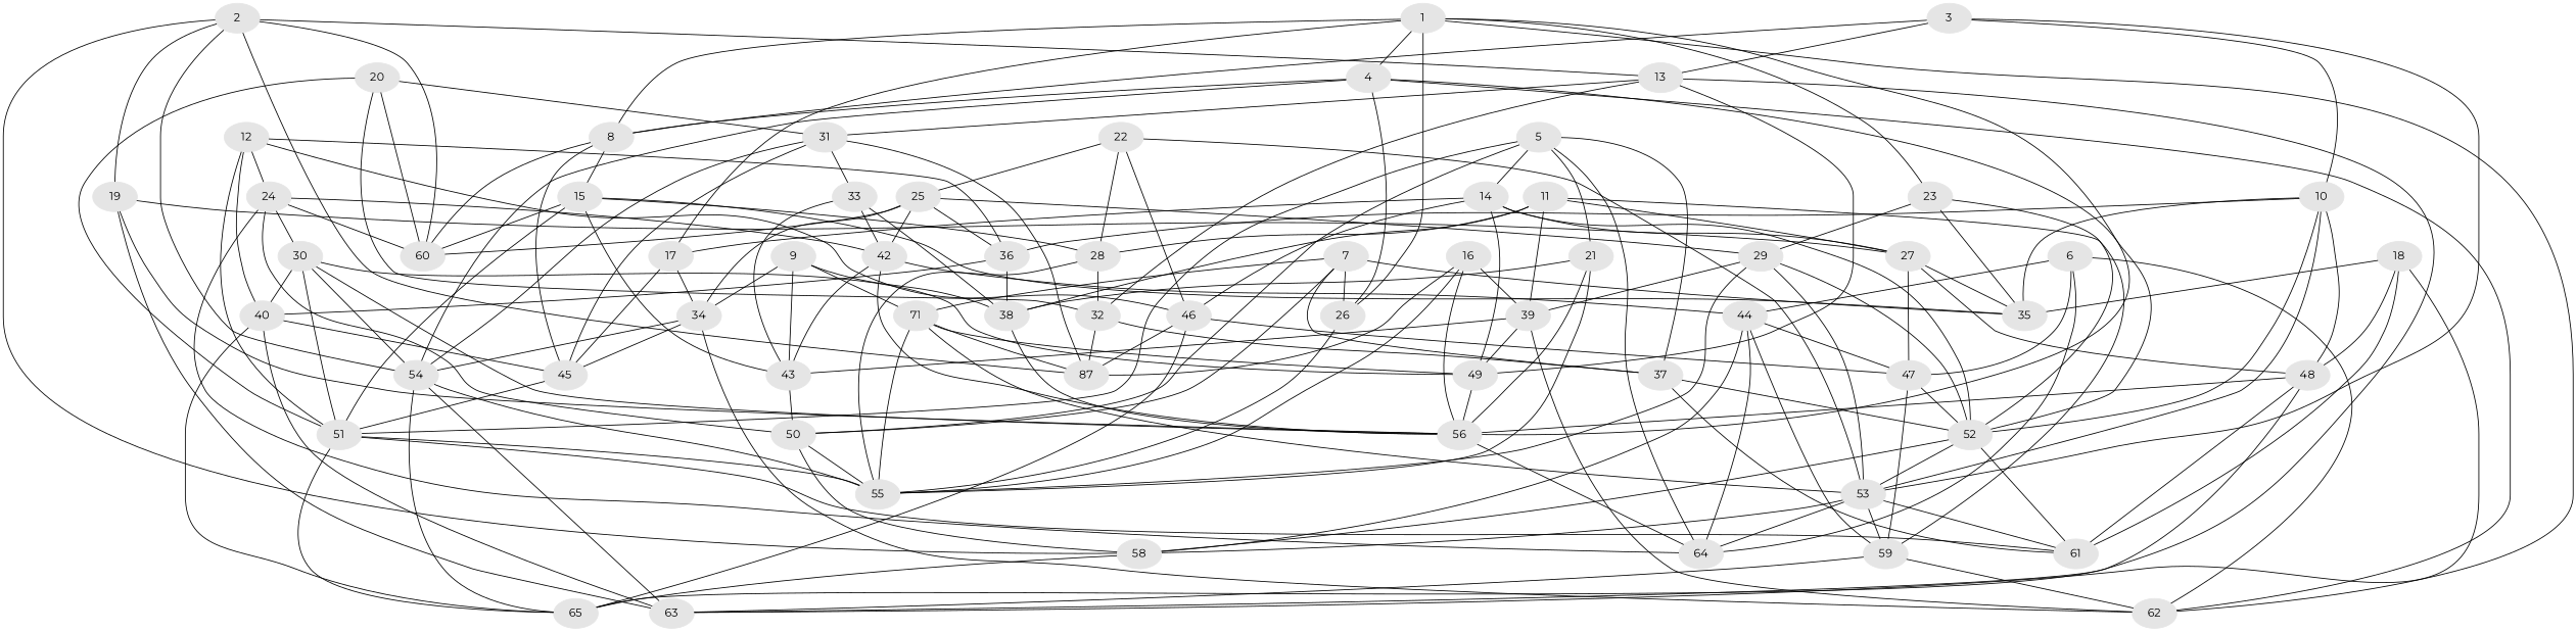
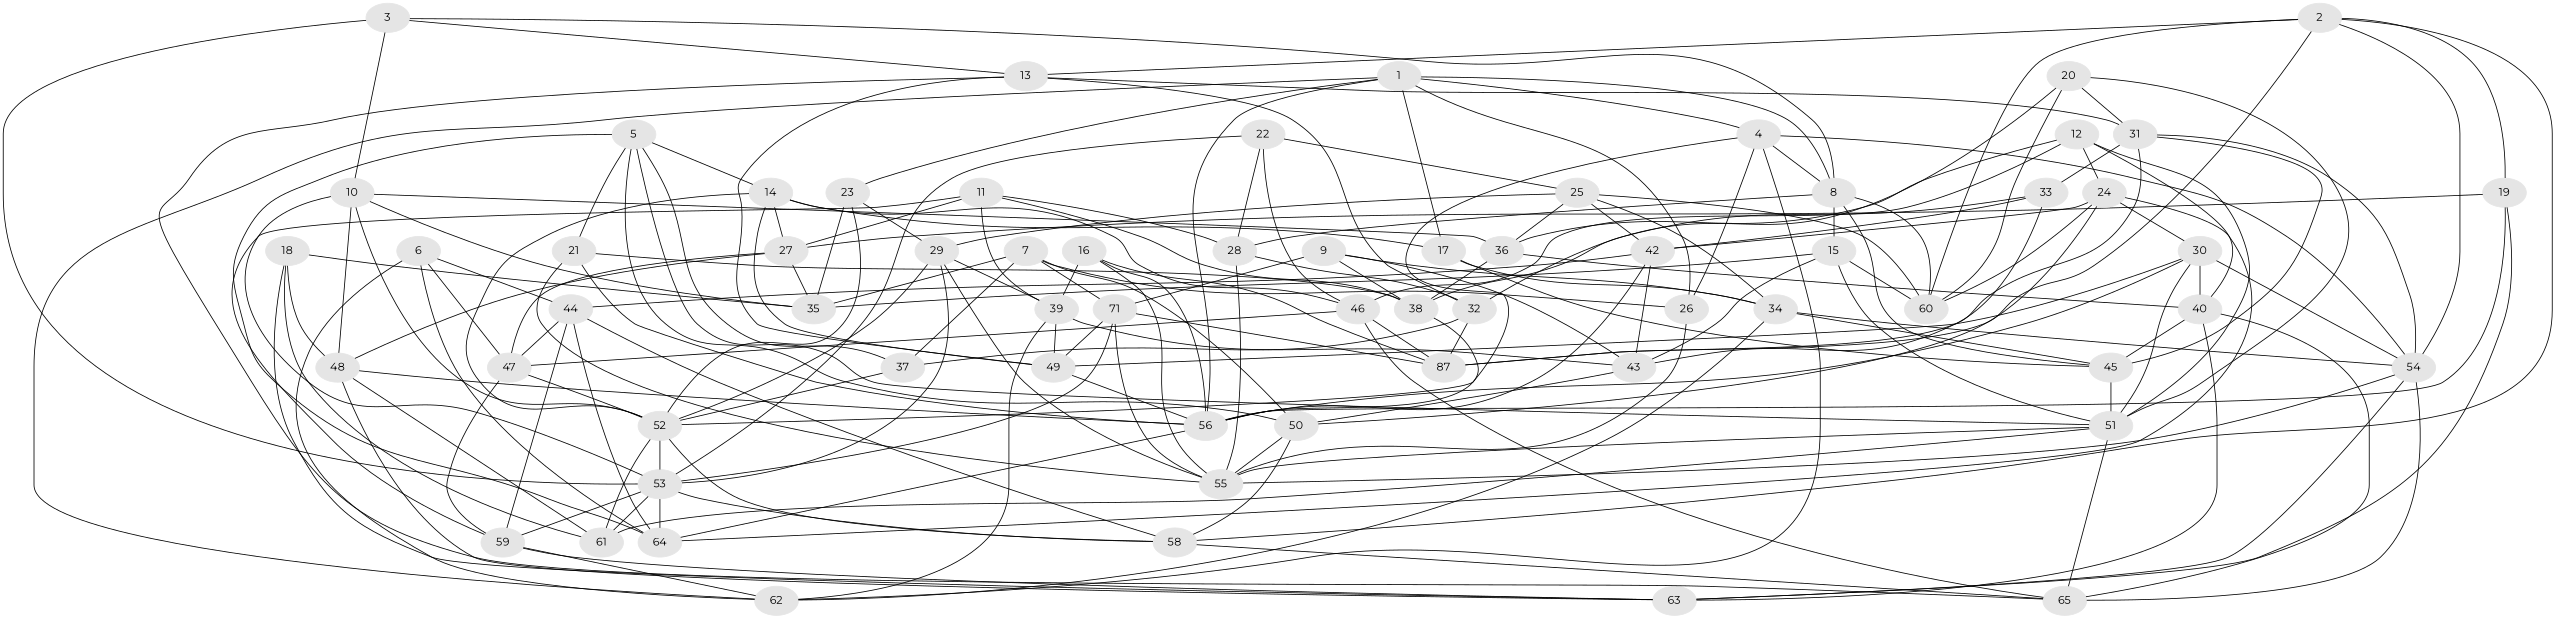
  graph {
    fontname=Montserrat
    node [color=gray90 fontname=Montserrat style=filled]
    edge [fontname=Montserrat weight=1.0]
    1
    4
    8
    17
    23
    26
    56
    62
    54
    52
    60
    15
    45
    11
    38
    27
    28
    39
    59
    34
    35
    29
    55
    64
    2
    13
    19
    n28 [label=87]
    58
    31
    32
    49
    65
    63
    3
    10
    53
    36
    48
    61
    5
    14
    21
    37
    50
    51
    46
    6
    44
    47
    7
    n52 [label=71]
    43
    9
    40
    12
    24
    30
    42
    33
    16
    18
    20
    22
    25
    1 -- 4
    1 -- 8
    1 -- 17
    1 -- 23
    1 -- 26
    1 -- 56
    1 -- 62
    4 -- 8
    4 -- 26
    4 -- 62
    4 -- 54
    4 -- 52
    8 -- 60
    8 -- 15
    8 -- 45
    17 -- 45
    17 -- 34
    23 -- 52
    23 -- 35
    23 -- 29
    26 -- 55
    56 -- 64
    54 -- 55
    54 -- 65
    54 -- 63
    52 -- 58
    52 -- 53
    52 -- 61
    15 -- 60
-   15 -- 28
+   8 -- 28
    15 -- 35
    15 -- 51
    15 -- 43
    45 -- 51
    11 -- 38
    11 -- 27
    11 -- 28
    11 -- 39
    11 -- 59
    38 -- 56
    27 -- 35
    27 -- 48
    27 -- 47
    28 -- 55
    28 -- 32 [weight=2.0]
    39 -- 62
    39 -- 49
    39 -- 43
    59 -- 62
    59 -- 63
    34 -- 62
    34 -- 54
    34 -- 45
    29 -- 52
    29 -- 39
    29 -- 55
    29 -- 53
    2 -- 54
    2 -- 60
    2 -- 13
    2 -- 19
    2 -- n28
    2 -- 58
    13 -- 31
    13 -- 32
    13 -- 49
    13 -- 65
    19 -- 56
    19 -- 27
    19 -- 63
    58 -- 65
    31 -- 54
    31 -- 45
    31 -- n28
    31 -- 33
    32 -- n28
    32 -- 37
    49 -- 56
    3 -- 8
    3 -- 13
    3 -- 10
    3 -- 53
    10 -- 52
    10 -- 35
    10 -- 53
    10 -- 36
    10 -- 48
    53 -- 59
    53 -- 64
    53 -- 58
    53 -- 61
    36 -- 38
    36 -- 40
    48 -- 56
    48 -- 63
    48 -- 61
    5 -- 64
    5 -- 14
    5 -- 21
    5 -- 37
    5 -- 50
    5 -- 51
    14 -- 17
    14 -- 52
    14 -- 27
    14 -- 49
    14 -- 46
    21 -- 56
    21 -- 38
    21 -- 55
    37 -- 52
-   37 -- 61
    50 -- 55
    50 -- 58
    51 -- 55
    51 -- 65
    51 -- 61
    46 -- n28
    46 -- 65
    46 -- 47
    6 -- 62
    6 -- 64
    6 -- 44
    6 -- 47
    44 -- 59
    44 -- 64
    44 -- 58
    44 -- 47
    47 -- 52
    47 -- 59
    7 -- 26
    7 -- 35
    7 -- 37 [weight=2.0]
    7 -- 50
    7 -- n52
    n52 -- 55
    n52 -- n28
    n52 -- 49
    n52 -- 53
    43 -- 50
    9 -- 38
    9 -- 34
    9 -- n52
    9 -- 43
    40 -- 45
    40 -- 65
    40 -- 63
    12 -- 36
    12 -- 51 [weight=2.0]
    12 -- 46
    12 -- 40
    12 -- 24
    24 -- 60
    24 -- 64
    24 -- 50
    24 -- 30
    24 -- 42
    30 -- 56
    30 -- 54
    30 -- 49
    30 -- 51
    30 -- 40
    42 -- 56
    42 -- 44
    42 -- 43
    33 -- 38
    33 -- 43
    33 -- 42
    16 -- 56
    16 -- 39
    16 -- 55
    16 -- n28
    18 -- 35
    18 -- 63
    18 -- 48
    18 -- 61
    20 -- 60
    20 -- 31
    20 -- 32
    20 -- 51
    22 -- 28
    22 -- 53
    22 -- 46
    22 -- 25
    25 -- 60
    25 -- 34
    25 -- 29
    25 -- 36
    25 -- 42
  }
